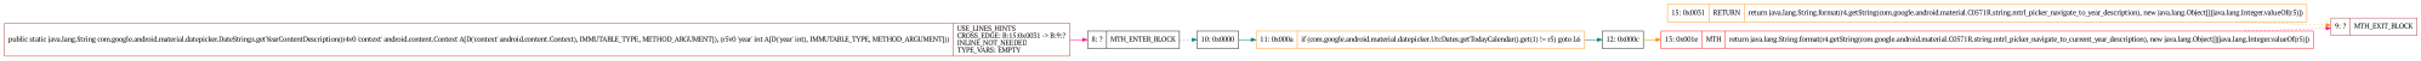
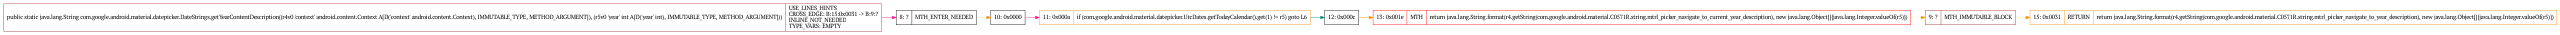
  digraph {
    fontname="PT Serif"
    rankdir=LR
    node [color=black fontname="PT Serif" shape=record]
    edge [color=darkorange fontname="PT Serif" style=solid]
-   n1 [label="{8\:\ ?|MTH_ENTER_BLOCK\l}"]
+   n1 [label="{8\:\ ?|MTH_ENTER_NEEDED\l}"]
    n2 [label="{10\:\ 0x0000}"]
    n3 [color=darkorange label="{11\:\ 0x000a|if (com.google.android.material.datepicker.UtcDates.getTodayCalendar().get(1) != r5) goto L6\l}"]
    n4 [label="{12\:\ 0x000c}"]
    n5 [color=red label="{13\:\ 0x001e|MTH\l|return java.lang.String.format(r4.getString(com.google.android.material.C0571R.string.mtrl_picker_navigate_to_current_year_description), new java.lang.Object[]\{java.lang.Integer.valueOf(r5)\})\l}"]
-   n6 [color=brown label="{9\:\ ?|MTH_EXIT_BLOCK\l}"]
+   n6 [color=brown label="{9\:\ ?|MTH_IMMUTABLE_BLOCK\l}"]
    n7 [color=darkorange label="{15\:\ 0x0031|RETURN\l|return java.lang.String.format(r4.getString(com.google.android.material.C0571R.string.mtrl_picker_navigate_to_year_description), new java.lang.Object[]\{java.lang.Integer.valueOf(r5)\})\l}"]
    n8 [color=brown label="{public static java.lang.String com.google.android.material.datepicker.DateStrings.getYearContentDescription((r4v0 'context' android.content.Context A[D('context' android.content.Context), IMMUTABLE_TYPE, METHOD_ARGUMENT]), (r5v0 'year' int A[D('year' int), IMMUTABLE_TYPE, METHOD_ARGUMENT]))  | USE_LINES_HINTS\lCROSS_EDGE: B:15:0x0031 \-\> B:9:?\lINLINE_NOT_NEEDED\lTYPE_VARS: EMPTY\l}"]
-   n1 -> n2 [color=teal style=dotted]
-   n2 -> n3 [color=teal]
+   n1 -> n2 [style=dotted]
+   n2 -> n3 [color=deeppink]
    n3 -> n4 [color=teal]
    n4 -> n5
-   n5 -> n6 [color=deeppink style=dotted]
-   n7 -> n6 [style=dotted]
+   n5 -> n6 [style=dotted]
+   n6 -> n7 [style=dotted]
    n8 -> n1 [color=deeppink]
  }
